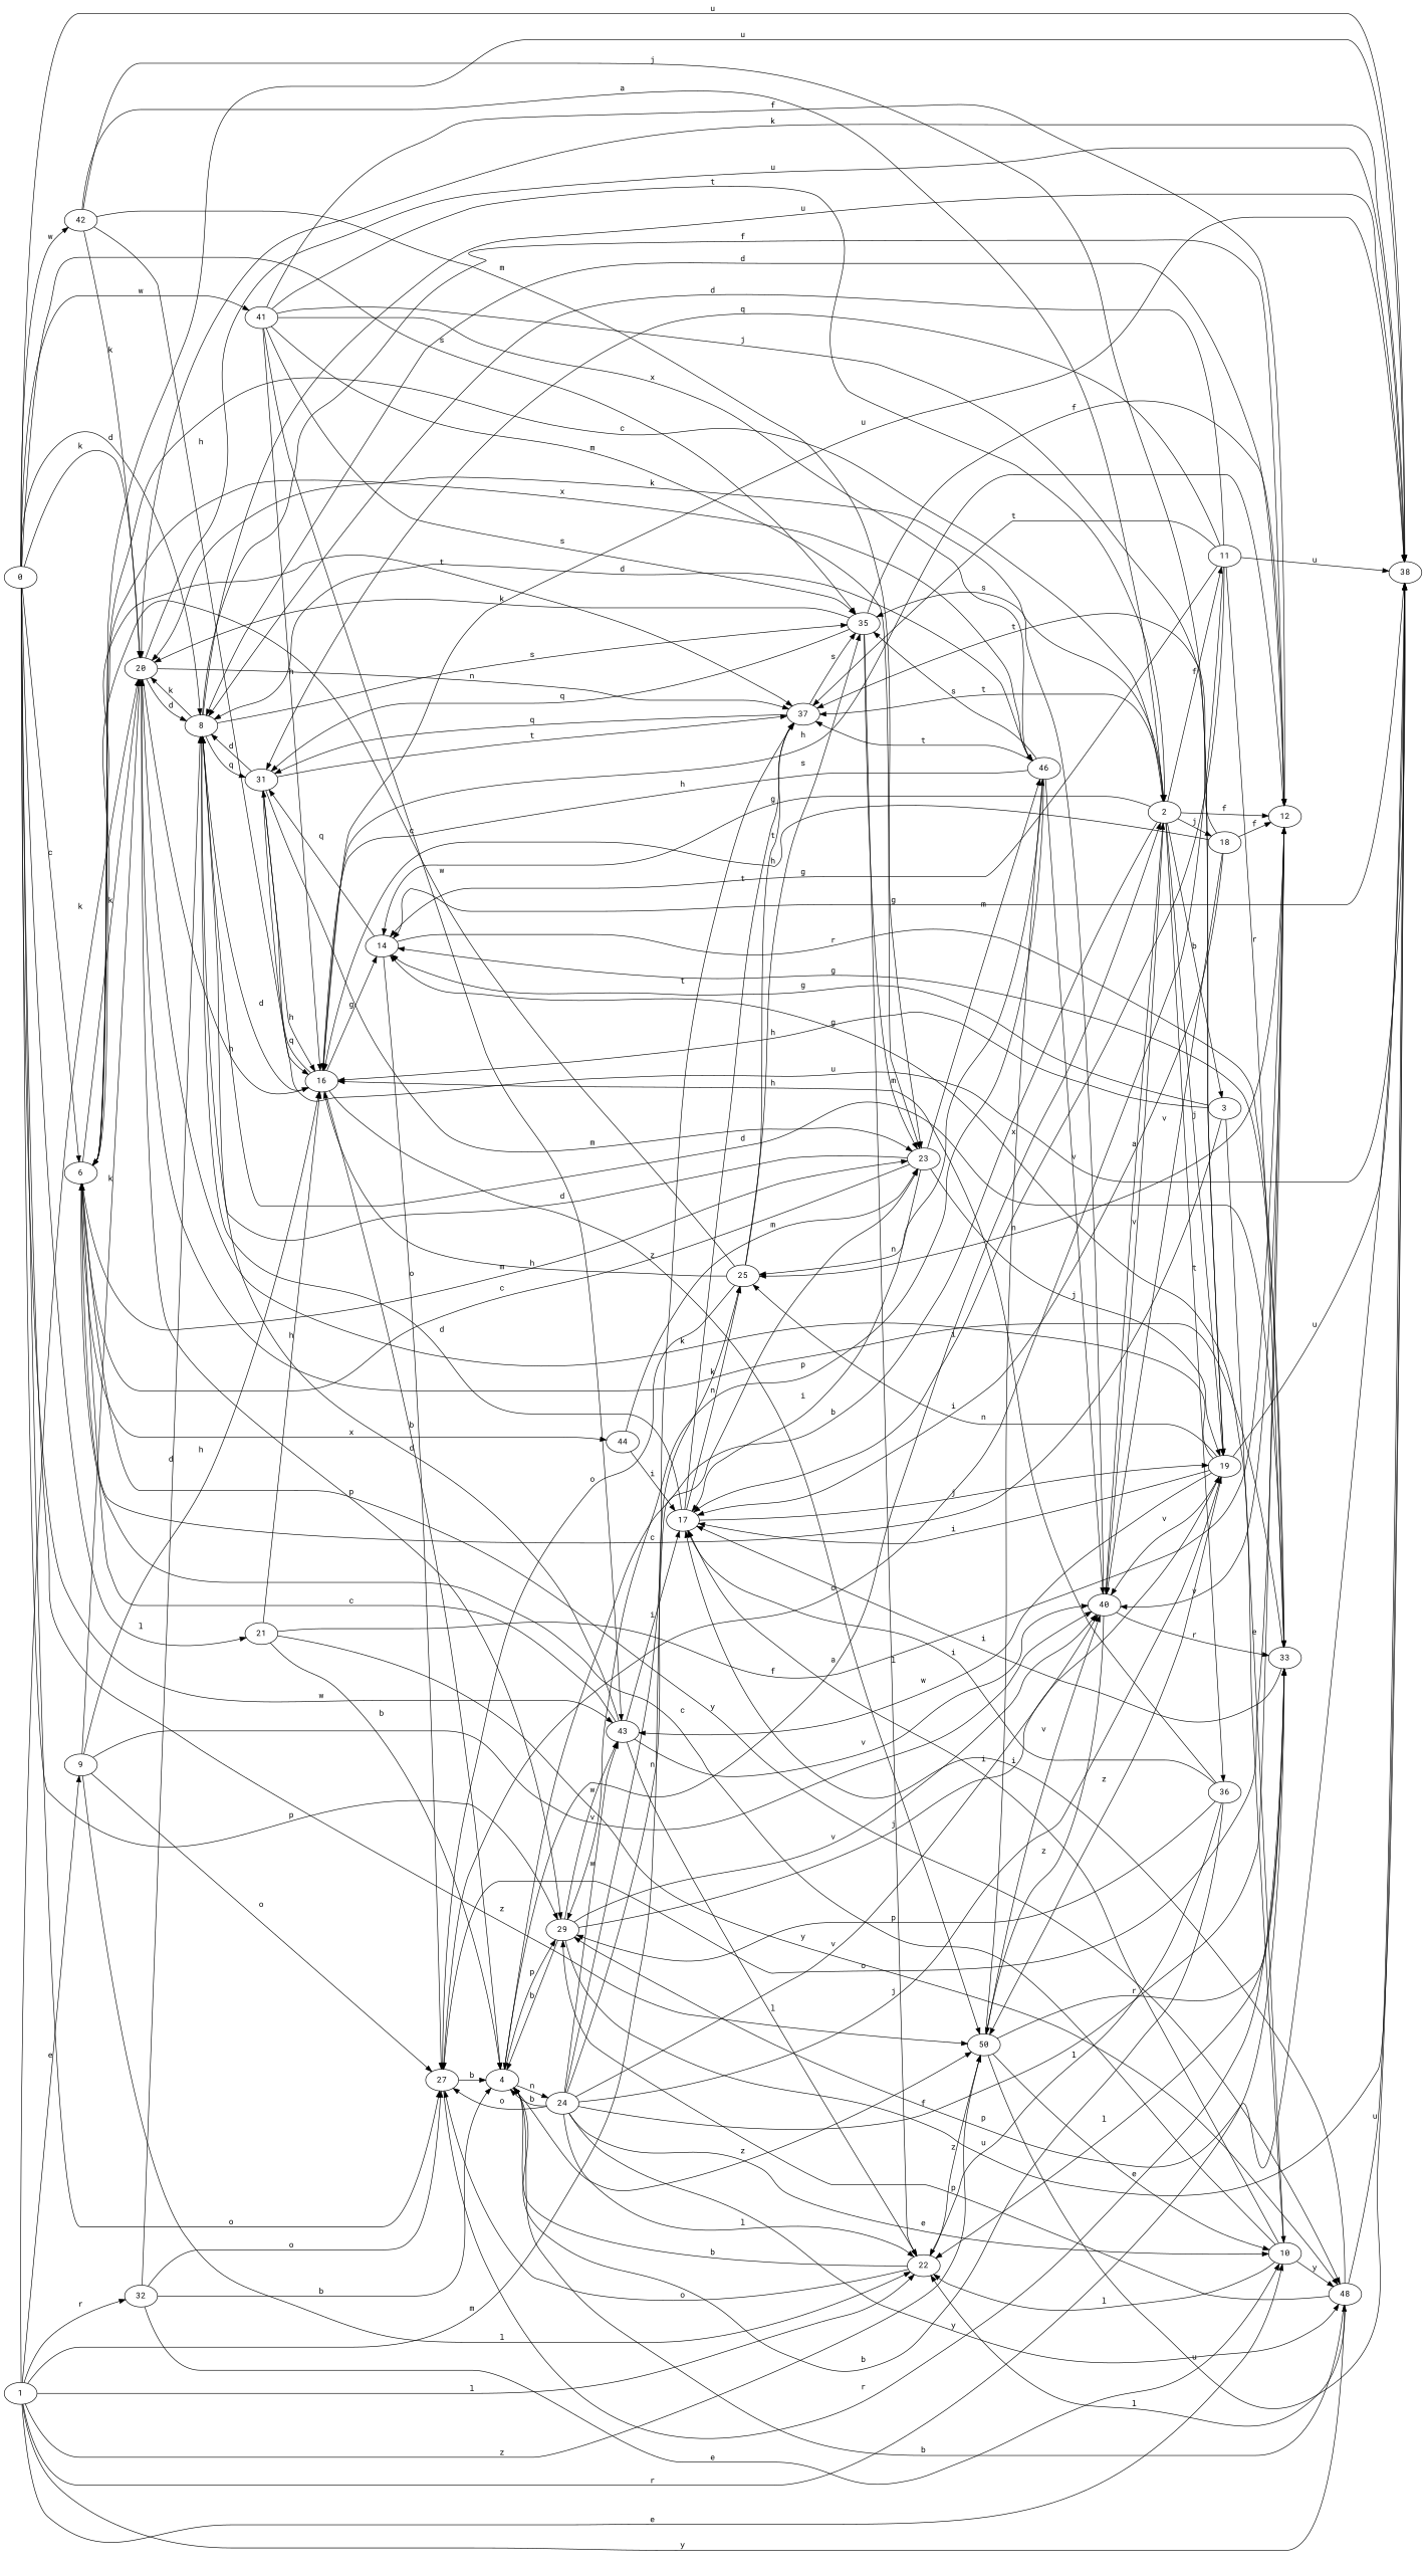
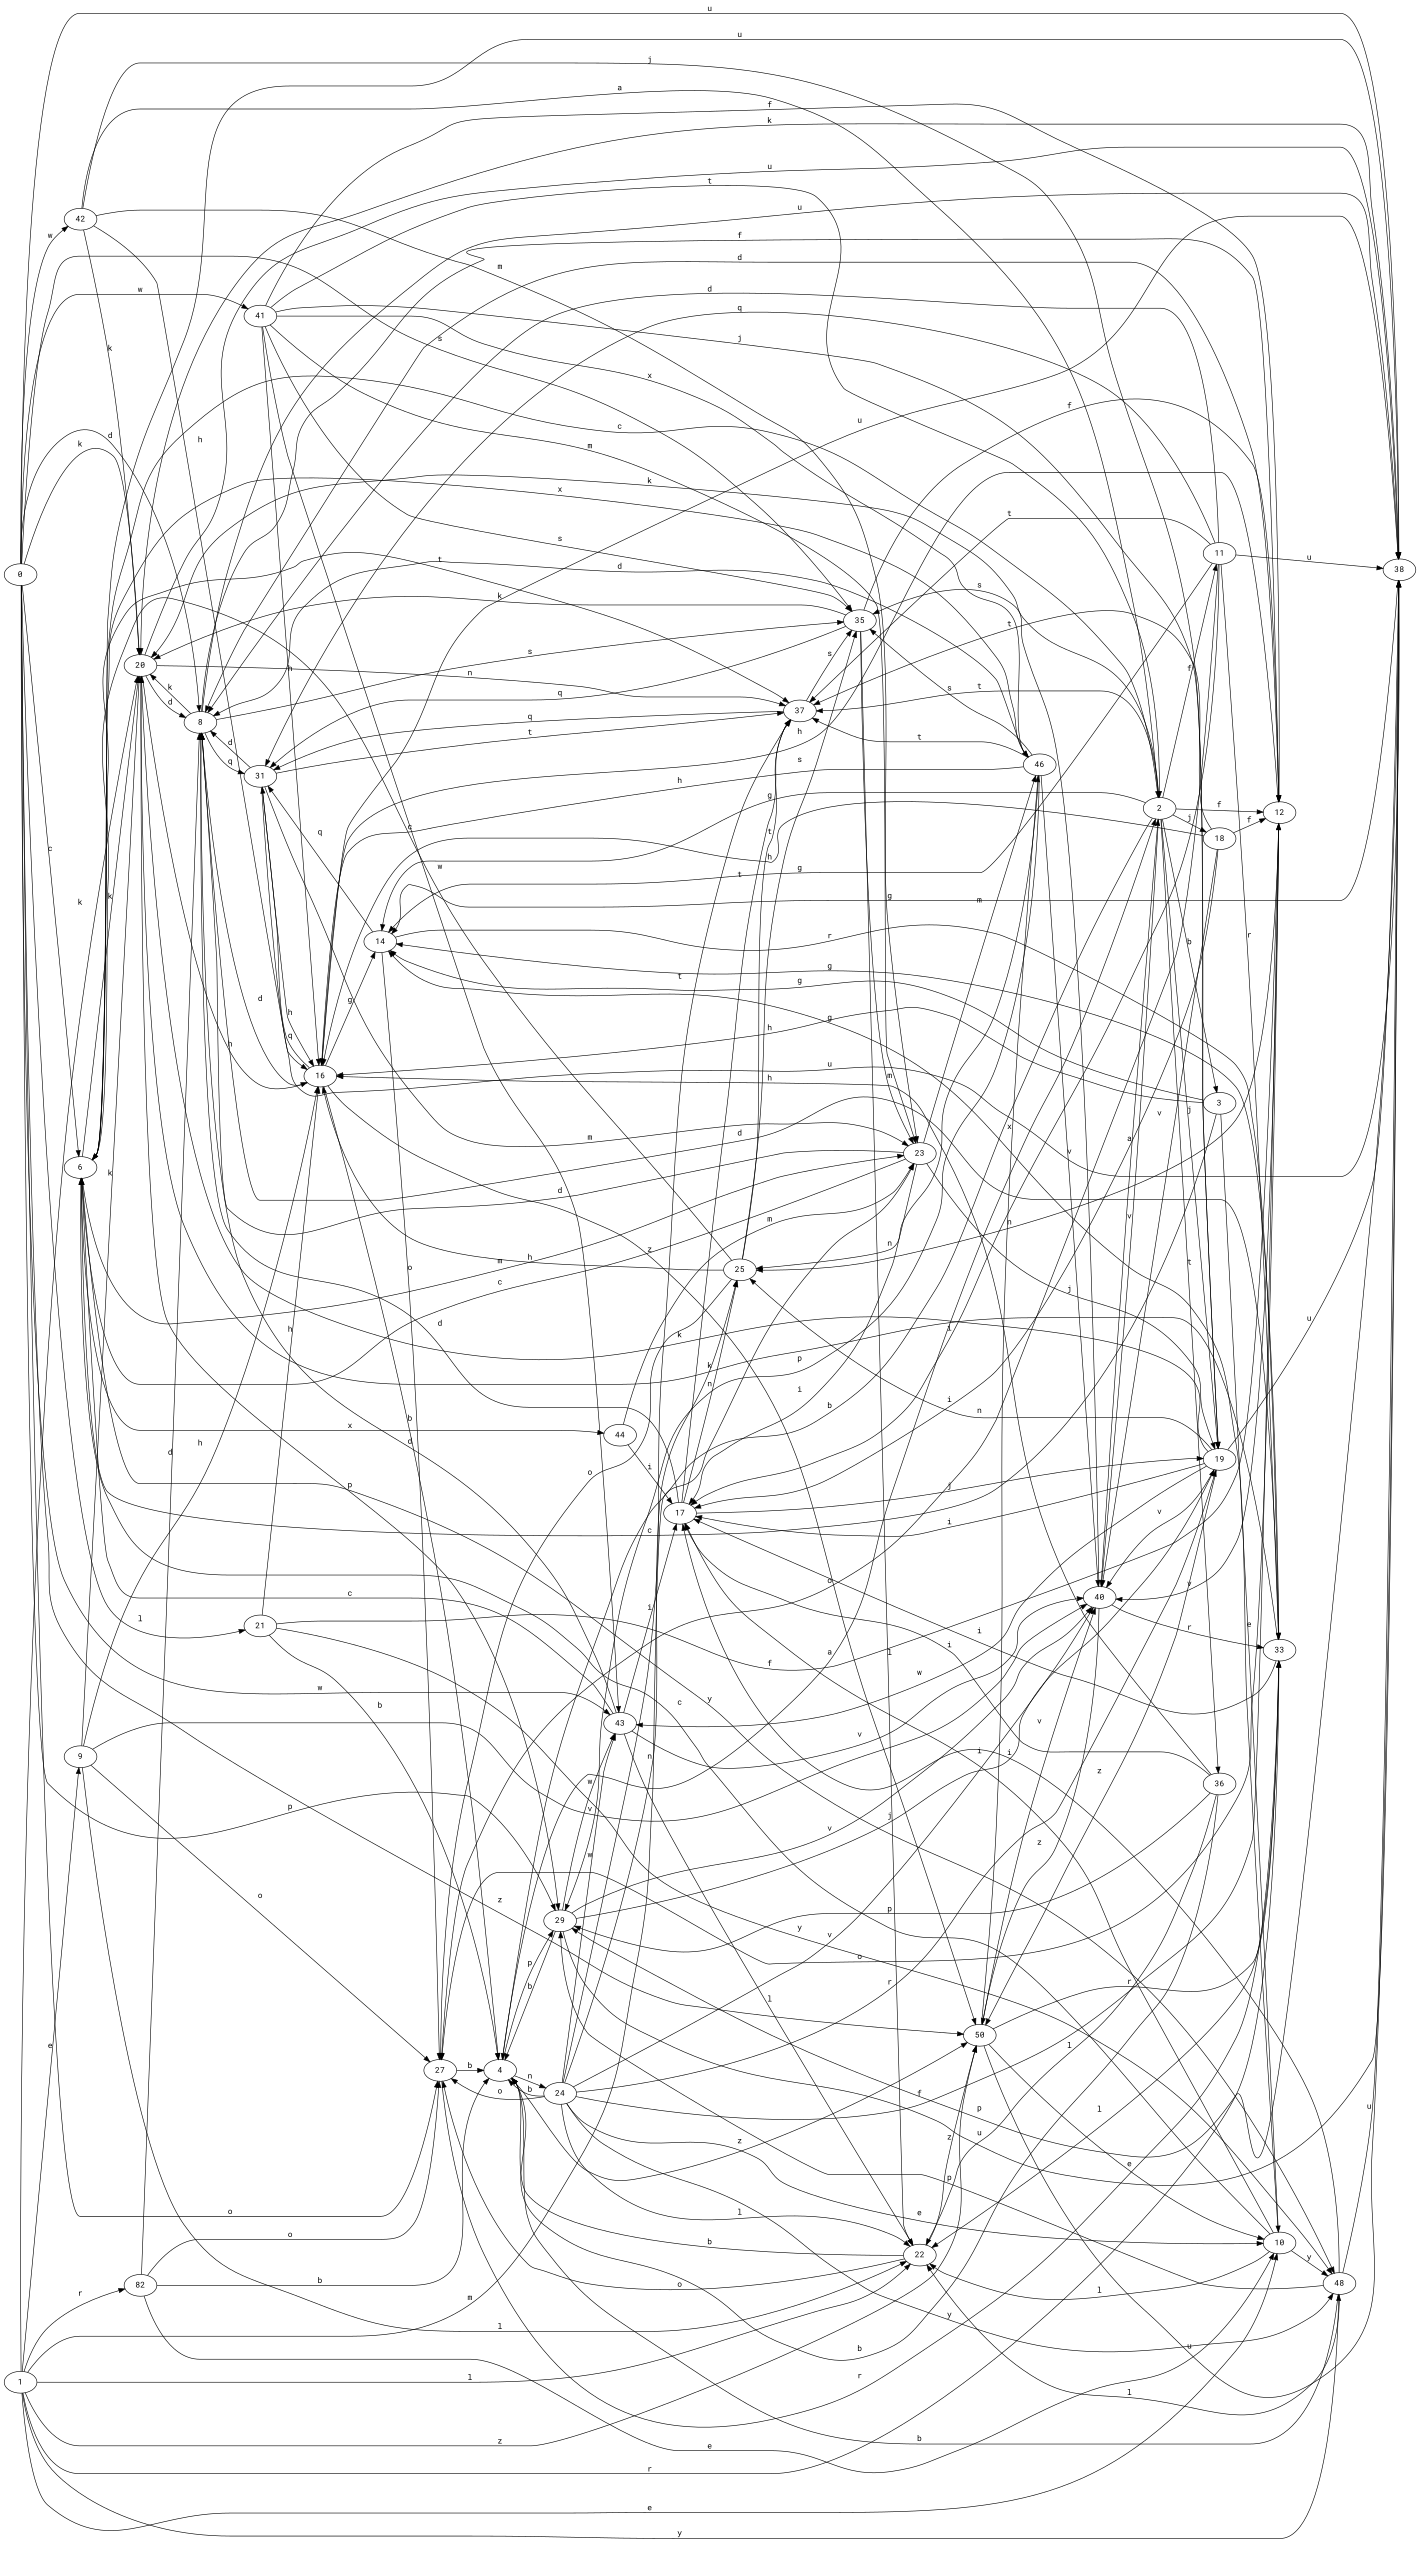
  strict digraph {
    fontname="Roboto Mono"
    rankdir=LR
    node [fontname="Roboto Mono"]
    edge [fontname="Roboto Mono"]
    0
    6
    8
    20
    21
    27
    29
    35
    38
    41
    42
    43
    50
    23
    48
    37
    44
    46
    12
    31
    16
    4
    33
    19
    40
    22
    14
    2
    17
    10
    1
    9
-   32
+   32 [label=82]
    3
    11
    18
    36
    24
    25
    0 -> 6 [label=c]
    0 -> 8 [label=d]
    0 -> 20 [label=k]
    0 -> 21 [label=l]
    0 -> 27 [label=o]
    0 -> 29 [label=p]
    0 -> 35 [label=s]
    0 -> 38 [label=u]
    0 -> 41 [label=w]
    0 -> 42 [label=w]
    0 -> 43 [label=w]
    0 -> 50 [label=z]
    6 -> 20 [label=k]
    6 -> 38 [label=u]
    6 -> 23 [label=m]
    6 -> 48 [label=y]
    6 -> 37 [label=t]
    6 -> 44 [label=x]
    6 -> 46 [label=x]
    8 -> 20 [label=k]
    8 -> 35 [label=s]
    8 -> 38 [label=u]
    8 -> 12 [label=f]
    8 -> 31 [label=q]
    20 -> 8 [label=d]
    20 -> 29 [label=p]
    20 -> 38 [label=u]
    20 -> 37 [label=n]
    20 -> 16 [label=h]
    21 -> 48 [label=y]
    21 -> 12 [label=f]
    21 -> 16 [label=h]
    21 -> 4 [label=b]
    27 -> 4 [label=b]
    27 -> 33 [label=r]
    29 -> 38 [label=u]
    29 -> 43 [label=w]
    29 -> 4 [label=b]
    29 -> 19 [label=j]
    29 -> 40 [label=v]
    35 -> 20 [label=k]
    35 -> 23 [label=m]
    35 -> 12 [label=f]
    35 -> 31 [label=q]
    35 -> 22 [label=l]
    38 -> 20 [label=k]
    38 -> 29 [label=p]
    38 -> 14 [label=g]
    41 -> 35 [label=s]
    41 -> 43 [label=w]
    41 -> 23 [label=m]
    41 -> 46 [label=x]
    41 -> 12 [label=f]
    41 -> 16 [label=h]
    41 -> 19 [label=j]
    41 -> 2 [label=t]
    42 -> 20 [label=k]
    42 -> 23 [label=m]
    42 -> 16 [label=h]
    42 -> 19 [label=j]
    42 -> 2 [label=a]
    43 -> 6 [label=c]
    43 -> 8 [label=d]
    43 -> 40 [label=v]
    43 -> 22 [label=l]
    43 -> 17 [label=i]
    50 -> 38 [label=u]
    50 -> 46 [label=x]
    50 -> 33 [label=r]
    50 -> 40 [label=v]
    50 -> 10 [label=e]
    23 -> 6 [label=c]
    23 -> 8 [label=d]
    23 -> 46 [label=m]
    23 -> 19 [label=j]
    23 -> 17 [label=i]
    48 -> 29 [label=p]
    48 -> 38 [label=u]
    48 -> 4 [label=b]
    48 -> 22 [label=l]
    48 -> 17 [label=i]
    37 -> 35 [label=s]
    37 -> 31 [label=q]
    44 -> 23 [label=m]
    44 -> 17 [label=i]
    46 -> 8 [label=d]
    46 -> 29 [label=p]
    46 -> 35 [label=s]
    46 -> 37 [label=t]
    46 -> 16 [label=h]
    46 -> 40 [label=v]
    46 -> 25 [label=n]
    12 -> 8 [label=d]
    12 -> 27 [label=o]
    12 -> 16 [label=h]
    12 -> 40 [label=v]
    12 -> 25 [label=n]
    31 -> 8 [label=d]
    31 -> 38 [label=u]
    31 -> 23 [label=m]
    31 -> 37 [label=t]
    31 -> 16 [label=h]
    16 -> 8 [label=d]
    16 -> 38 [label=u]
    16 -> 50 [label=z]
    16 -> 31 [label=q]
    16 -> 4 [label=b]
    16 -> 14 [label=g]
    4 -> 29 [label=p]
    4 -> 50 [label=z]
    4 -> 2 [label=a]
    4 -> 24 [label=n]
    33 -> 8 [label=d]
    33 -> 20 [label=k]
    33 -> 22 [label=l]
    33 -> 14 [label=g]
    33 -> 17 [label=i]
    19 -> 20 [label=k]
    19 -> 38 [label=u]
    19 -> 43 [label=w]
    19 -> 50 [label=z]
    19 -> 40 [label=v]
    19 -> 17 [label=i]
    19 -> 25 [label=n]
    40 -> 35 [label=s]
    40 -> 50 [label=z]
    40 -> 33 [label=r]
    40 -> 2 [label=a]
    22 -> 27 [label=o]
    22 -> 50 [label=z]
    22 -> 4 [label=b]
    14 -> 27 [label=o]
    14 -> 31 [label=q]
    14 -> 33 [label=r]
    2 -> 6 [label=c]
    2 -> 20 [label=k]
    2 -> 37 [label=t]
    2 -> 12 [label=f]
    2 -> 4 [label=b]
    2 -> 19 [label=j]
    2 -> 40 [label=v]
    2 -> 14 [label=g]
    2 -> 3 [label=b]
    2 -> 11 [label=f]
    2 -> 18 [label=j]
    2 -> 36 [label=t]
    17 -> 8 [label=d]
    17 -> 37 [label=t]
    17 -> 19 [label=j]
    17 -> 25 [label=n]
    10 -> 6 [label=c]
    10 -> 48 [label=y]
    10 -> 22 [label=l]
    10 -> 14 [label=g]
    10 -> 17 [label=i]
    1 -> 20 [label=k]
    1 -> 50 [label=z]
    1 -> 23 [label=m]
    1 -> 48 [label=y]
    1 -> 33 [label=r]
    1 -> 22 [label=l]
    1 -> 10 [label=e]
    1 -> 9 [label=e]
    1 -> 32 [label=r]
    9 -> 20 [label=k]
    9 -> 27 [label=o]
    9 -> 16 [label=h]
    9 -> 40 [label=v]
    9 -> 22 [label=l]
    32 -> 8 [label=d]
    32 -> 27 [label=o]
    32 -> 4 [label=b]
    32 -> 10 [label=e]
    3 -> 6 [label=c]
    3 -> 16 [label=h]
    3 -> 14 [label=g]
    3 -> 10 [label=e]
    11 -> 8 [label=d]
    11 -> 27 [label=o]
    11 -> 38 [label=u]
    11 -> 37 [label=t]
    11 -> 31 [label=q]
    11 -> 33 [label=r]
    11 -> 14 [label=g]
    11 -> 17 [label=i]
    18 -> 37 [label=t]
    18 -> 12 [label=f]
    18 -> 16 [label=h]
    18 -> 40 [label=v]
    18 -> 17 [label=i]
    36 -> 29 [label=p]
    36 -> 16 [label=h]
    36 -> 4 [label=b]
    36 -> 22 [label=l]
    36 -> 17 [label=i]
    24 -> 27 [label=o]
    24 -> 43 [label=w]
    24 -> 48 [label=y]
    24 -> 37 [label=t]
    24 -> 12 [label=f]
    24 -> 4 [label=b]
-   24 -> 19 [label=j]
+   24 -> 19 [label=r]
    24 -> 40 [label=v]
    24 -> 22 [label=l]
    24 -> 10 [label=e]
    24 -> 25 [label=n]
    25 -> 6 [label=c]
    25 -> 27 [label=o]
    25 -> 35 [label=s]
    25 -> 37 [label=t]
    25 -> 16 [label=h]
  }
